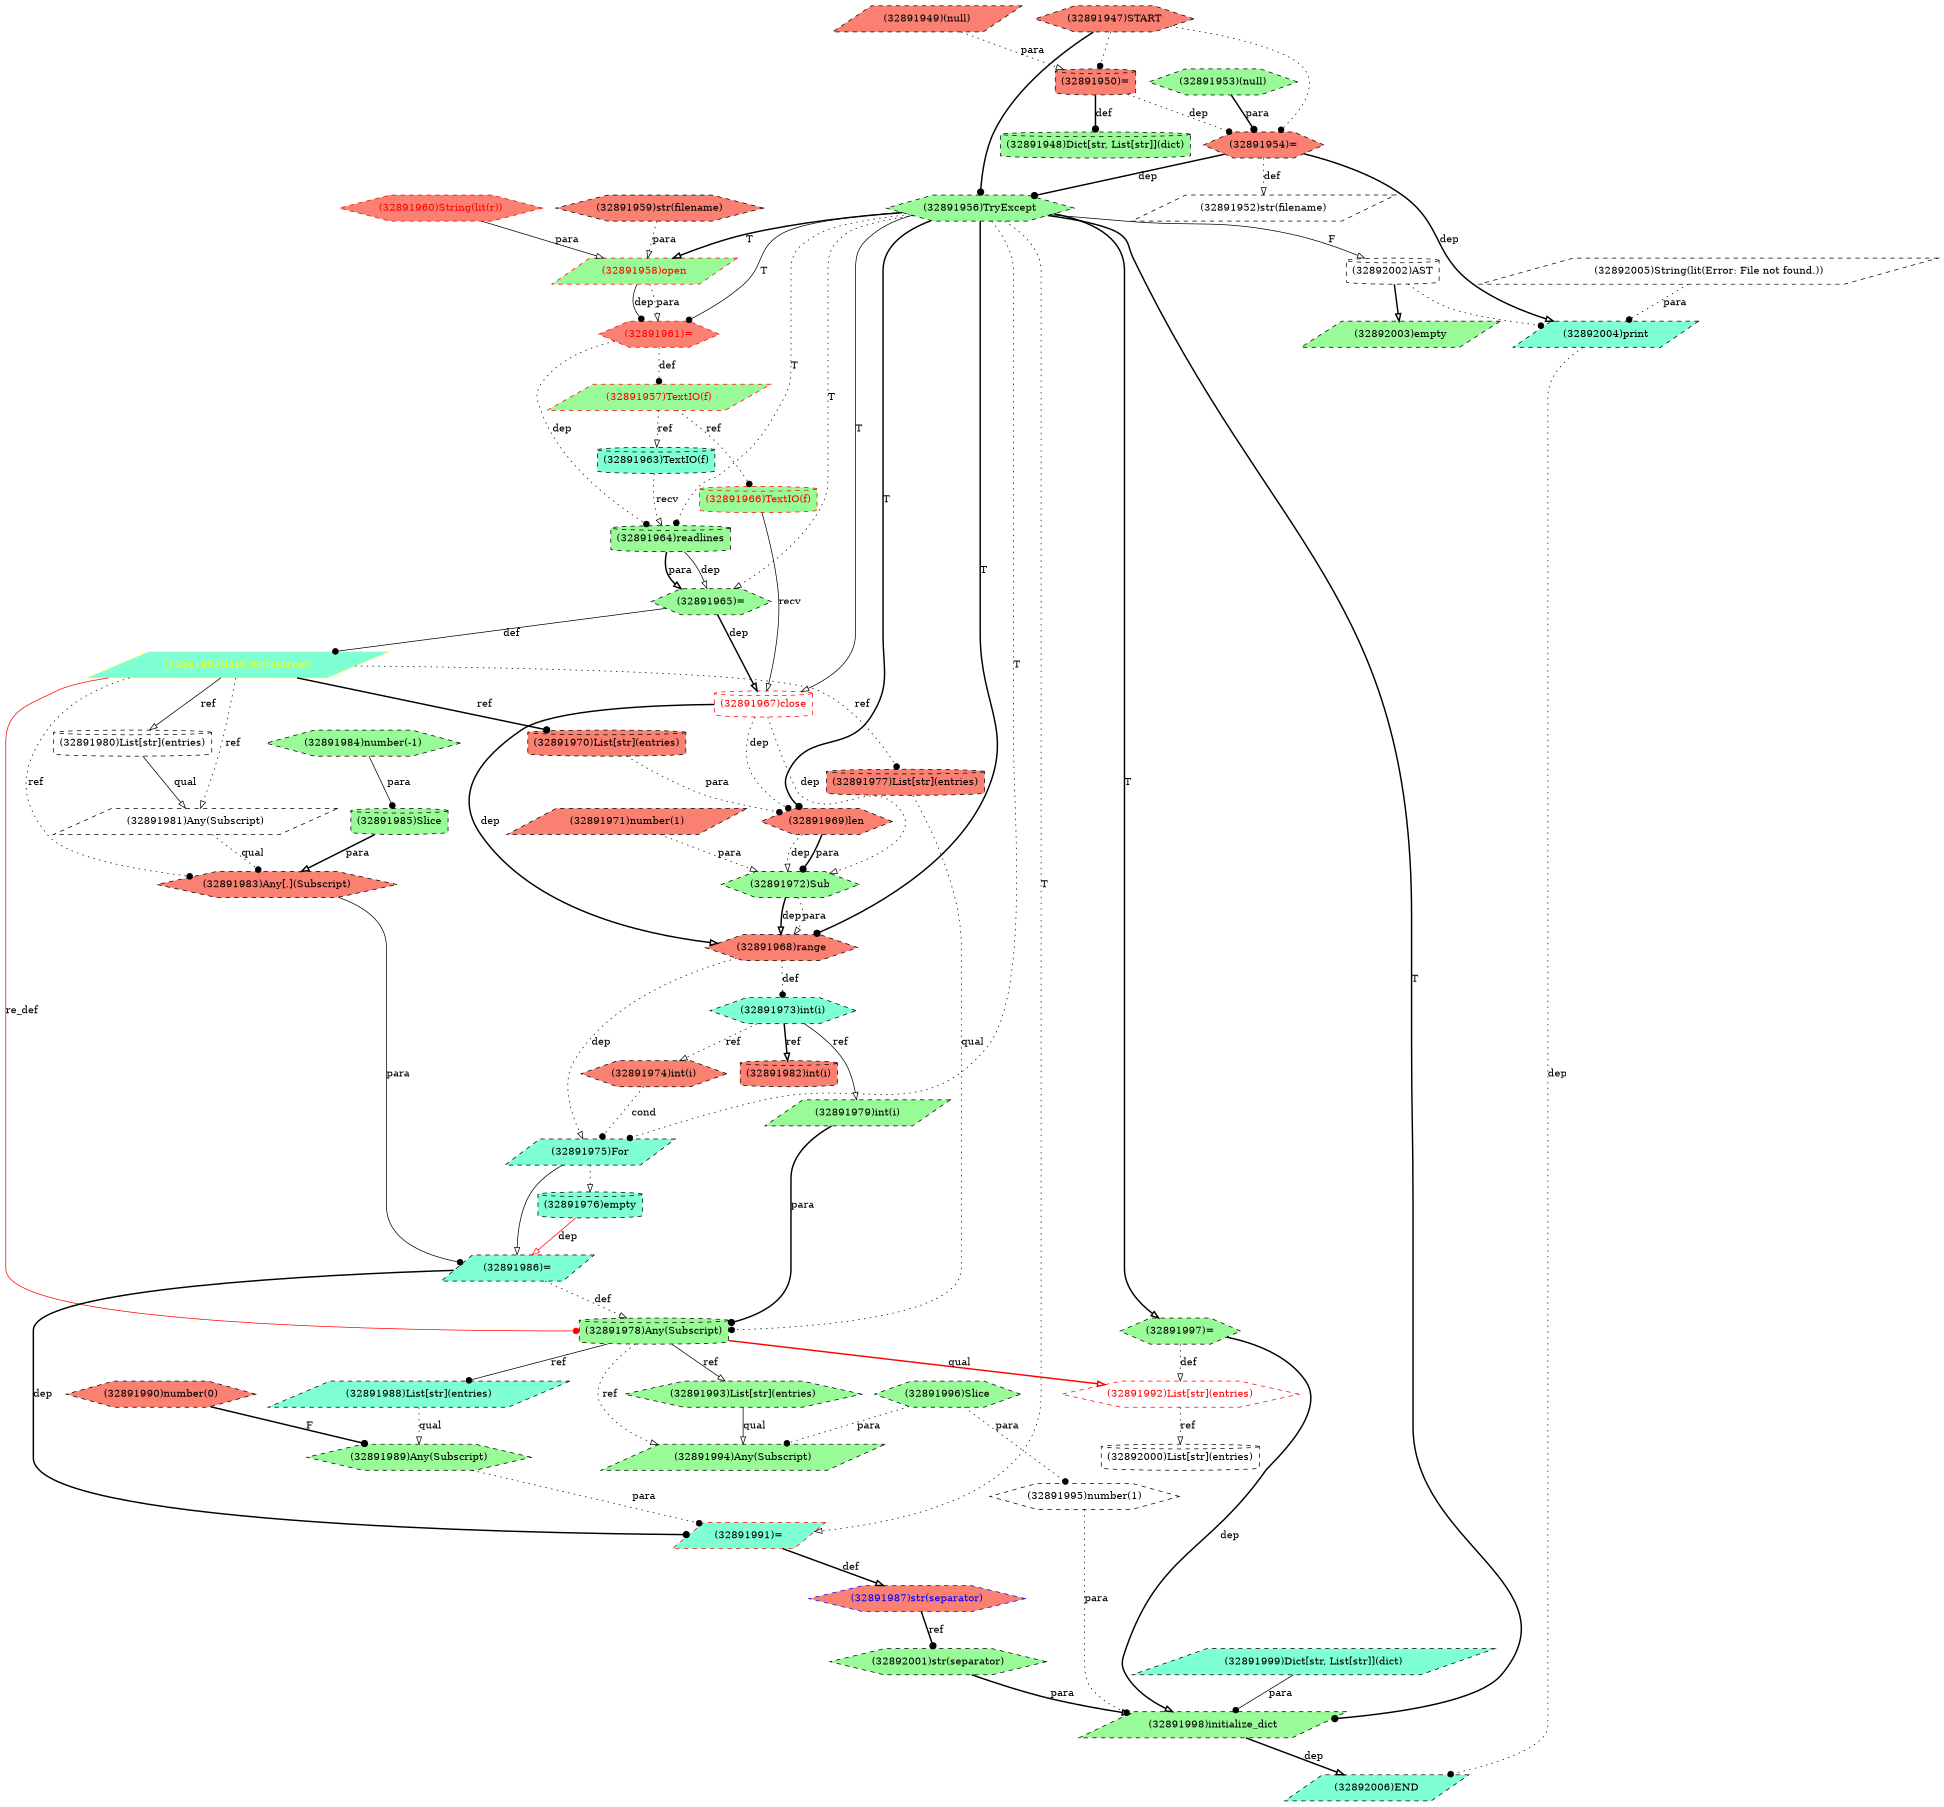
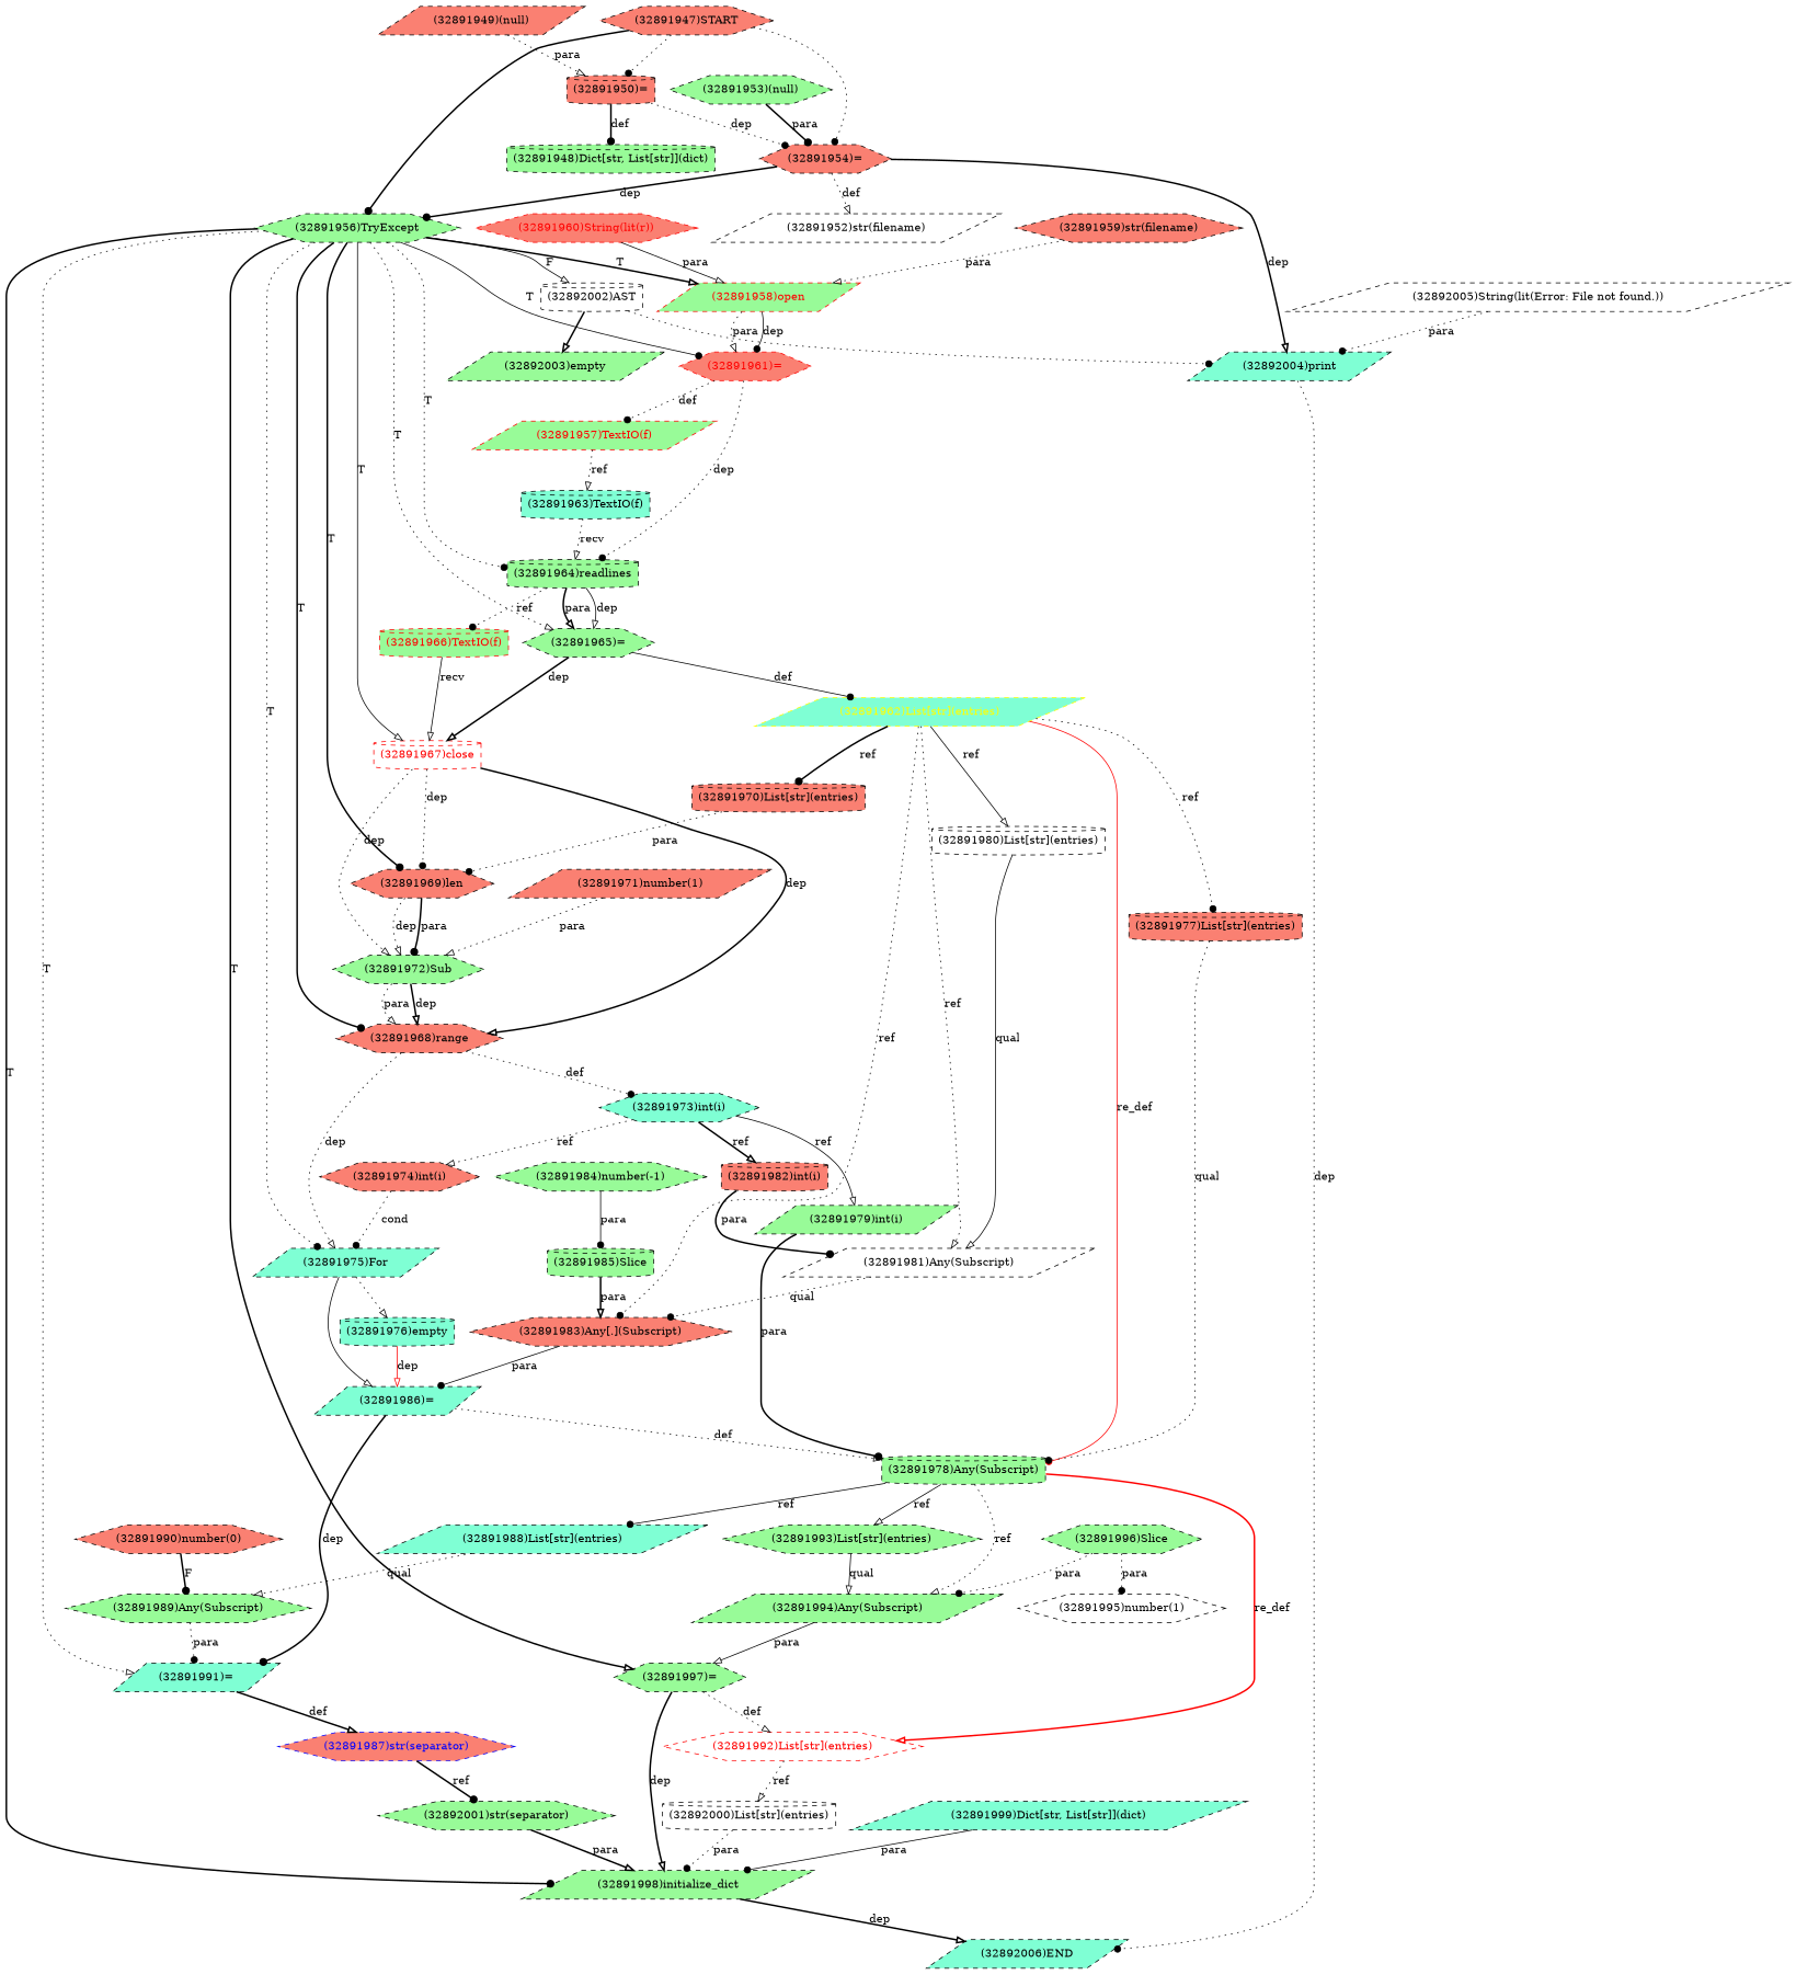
  digraph {
    node [fillcolor=palegreen shape=hexagon style="dashed,filled"]
    edge [arrowhead=onormal style=dotted]
    n1 [label="(32891965)="]
    n2 [color=red fillcolor=white fontcolor=red label="(32891967)close" shape=cylinder]
    n3 [color=yellow fillcolor=aquamarine fontcolor=yellow label="(32891962)List[str](entries)" shape=parallelogram]
    n4 [fillcolor=salmon label="(32891969)len"]
    n5 [label="(32891972)Sub"]
    n6 [fillcolor=salmon label="(32891968)range"]
    n7 [fillcolor=white label="(32891981)Any(Subscript)" shape=parallelogram]
    n8 [fillcolor=salmon label="(32891983)Any[.](Subscript)"]
    n9 [fillcolor=salmon label="(32891977)List[str](entries)" shape=cylinder]
    n10 [label="(32891978)Any(Subscript)" shape=cylinder]
    n11 [fillcolor=white label="(32891980)List[str](entries)" shape=cylinder]
    n12 [fillcolor=salmon label="(32891970)List[str](entries)" shape=cylinder]
    n13 [label="(32891984)number(-1)"]
    n14 [label="(32891985)Slice" shape=cylinder]
    n15 [label="(32891996)Slice"]
    n16 [label="(32891994)Any(Subscript)" shape=parallelogram]
    n17 [fillcolor=white label="(32891995)number(1)"]
    n18 [label="(32891997)="]
    n19 [color=blue fillcolor=salmon fontcolor=blue label="(32891987)str(separator)"]
    n20 [label="(32892001)str(separator)"]
    n21 [label="(32891998)initialize_dict" shape=parallelogram]
    n22 [color=red fillcolor=white fontcolor=red label="(32891992)List[str](entries)"]
    n23 [fillcolor=white label="(32892000)List[str](entries)" shape=cylinder]
    n24 [fillcolor=aquamarine label="(32892006)END" shape=parallelogram]
-   n25 [fillcolor=aquamarine label="(32891991)=" shape=parallelogram color=red]
+   n25 [fillcolor=aquamarine label="(32891991)=" shape=parallelogram]
    n26 [fillcolor=salmon label="(32891947)START"]
    n27 [fillcolor=salmon label="(32891954)="]
    n28 [label="(32891956)TryExcept"]
    n29 [fillcolor=salmon label="(32891950)=" shape=cylinder]
    n30 [fillcolor=white label="(32891952)str(filename)" shape=parallelogram]
    n31 [fillcolor=aquamarine label="(32892004)print" shape=parallelogram]
    n32 [color=red fontcolor=red label="(32891958)open" shape=parallelogram]
    n33 [label="(32891964)readlines" shape=cylinder]
    n34 [color=red fillcolor=salmon fontcolor=red label="(32891961)="]
    n35 [fillcolor=aquamarine label="(32891975)For" shape=parallelogram]
    n36 [fillcolor=white label="(32892002)AST" shape=cylinder]
    n37 [label="(32891948)Dict[str, List[str]](dict)" shape=cylinder]
    n38 [fillcolor=salmon label="(32891971)number(1)" shape=parallelogram]
    n39 [fillcolor=aquamarine label="(32891986)=" shape=parallelogram]
    n40 [label="(32891993)List[str](entries)"]
    n41 [fillcolor=aquamarine label="(32891988)List[str](entries)" shape=parallelogram]
    n42 [color=red fillcolor=salmon fontcolor=red label="(32891960)String(lit(r))"]
    n43 [fillcolor=salmon label="(32891949)(null)" shape=parallelogram]
    n44 [label="(32891989)Any(Subscript)"]
    n45 [fillcolor=salmon label="(32891982)int(i)" shape=cylinder]
    n46 [fillcolor=salmon label="(32891959)str(filename)"]
    n47 [fillcolor=salmon label="(32891990)number(0)"]
    n48 [label="(32891953)(null)"]
    n49 [color=red fontcolor=red label="(32891957)TextIO(f)" shape=parallelogram]
    n50 [color=black fillcolor=aquamarine fontcolor=black label="(32891973)int(i)"]
    n51 [fillcolor=aquamarine label="(32891976)empty" shape=cylinder]
    n52 [label="(32892003)empty" shape=parallelogram]
    n53 [fillcolor=salmon label="(32891974)int(i)"]
    n54 [fillcolor=aquamarine label="(32891963)TextIO(f)" shape=cylinder]
    n55 [color=red fontcolor=red label="(32891966)TextIO(f)" shape=cylinder]
    n56 [fillcolor=aquamarine label="(32891999)Dict[str, List[str]](dict)" shape=parallelogram]
    n57 [fillcolor=white label="(32892005)String(lit(Error: File not found.))" shape=parallelogram]
    n58 [label="(32891979)int(i)" shape=parallelogram]
    n1 -> n2 [label=dep style=bold]
    n1 -> n3 [arrowhead=dot label=def style=solid]
    n2 -> n4 [arrowhead=dot label=dep]
    n2 -> n5 [label=dep]
    n2 -> n6 [label=dep style=bold]
    n3 -> n7 [label=ref]
    n3 -> n8 [arrowhead=dot label=ref]
    n3 -> n9 [arrowhead=dot label=ref]
    n3 -> n10 [arrowhead=dot color=red label=re_def style=solid]
    n3 -> n11 [label=ref style=solid]
    n3 -> n12 [arrowhead=dot label=ref style=bold]
    n4 -> n5 [label=dep]
    n4 -> n5 [arrowhead=dot label=para style=bold]
    n5 -> n6 [label=dep style=bold]
    n5 -> n6 [label=para]
    n6 -> n35 [label=dep]
    n6 -> n50 [arrowhead=dot label=def]
    n7 -> n8 [arrowhead=dot label=qual]
    n8 -> n39 [arrowhead=dot label=para style=solid]
    n9 -> n10 [arrowhead=dot label=qual]
    n10 -> n16 [label=ref]
-   n10 -> n22 [color=red label=qual style=bold]
+   n10 -> n22 [color=red label=re_def style=bold]
    n10 -> n40 [label=ref style=solid]
    n10 -> n41 [arrowhead=dot label=ref style=solid]
    n11 -> n7 [label=qual style=solid]
    n12 -> n4 [arrowhead=dot label=para]
    n13 -> n14 [arrowhead=dot label=para style=solid]
    n14 -> n8 [label=para style=bold]
    n15 -> n16 [arrowhead=dot label=para]
    n15 -> n17 [arrowhead=dot label=para]
+   n16 -> n18 [label=para style=solid]
    n18 -> n21 [label=dep style=bold]
    n18 -> n22 [label=def]
    n19 -> n20 [arrowhead=dot label=ref style=bold]
    n20 -> n21 [label=para style=bold]
    n21 -> n24 [label=dep style=bold]
    n22 -> n23 [label=ref]
-   n17 -> n21 [arrowhead=dot label=para]
+   n23 -> n21 [arrowhead=dot label=para]
    n25 -> n19 [label=def style=bold]
    n26 -> n27 [arrowhead=dot]
    n26 -> n28 [arrowhead=dot style=bold]
    n26 -> n29 [arrowhead=dot]
    n27 -> n28 [arrowhead=dot label=dep style=bold]
    n27 -> n30 [label=def]
    n27 -> n31 [label=dep style=bold]
    n28 -> n1 [label=T]
    n28 -> n2 [label=T style=solid]
    n28 -> n4 [arrowhead=dot label=T style=bold]
    n28 -> n6 [arrowhead=dot label=T style=bold]
    n28 -> n18 [label=T style=bold]
    n28 -> n21 [arrowhead=dot label=T style=bold]
    n28 -> n25 [label=T]
    n28 -> n32 [label=T style=bold]
    n28 -> n33 [arrowhead=dot label=T]
    n28 -> n34 [arrowhead=dot label=T style=solid]
    n28 -> n35 [arrowhead=dot label=T]
    n28 -> n36 [label=F style=solid]
    n29 -> n27 [arrowhead=dot label=dep]
    n29 -> n37 [arrowhead=dot label=def style=bold]
    n31 -> n24 [arrowhead=dot label=dep]
    n32 -> n34 [arrowhead=dot label=dep style=solid]
    n32 -> n34 [label=para]
    n33 -> n1 [label=dep style=solid]
    n33 -> n1 [label=para style=bold]
    n34 -> n33 [arrowhead=dot label=dep]
    n34 -> n49 [arrowhead=dot label=def]
    n35 -> n39 [style=solid]
    n35 -> n51
    n36 -> n31 [arrowhead=dot]
    n36 -> n52 [style=bold]
    n38 -> n5 [label=para]
    n39 -> n10 [label=def]
    n39 -> n25 [arrowhead=dot label=dep style=bold]
    n40 -> n16 [label=qual style=solid]
    n41 -> n44 [label=qual]
    n42 -> n32 [label=para style=solid]
    n43 -> n29 [label=para]
    n44 -> n25 [arrowhead=dot label=para]
+   n45 -> n7 [arrowhead=dot label=para style=bold]
    n46 -> n32 [label=para]
    n47 -> n44 [arrowhead=dot label=F style=bold]
    n48 -> n27 [arrowhead=dot label=para style=bold]
    n49 -> n54 [label=ref]
-   n49 -> n55 [arrowhead=dot label=ref]
+   n33 -> n55 [arrowhead=dot label=ref]
    n50 -> n45 [label=ref style=bold]
    n50 -> n53 [label=ref]
    n50 -> n58 [label=ref style=solid]
    n51 -> n39 [color=red label=dep style=solid]
    n53 -> n35 [arrowhead=dot label=cond]
    n54 -> n33 [label=recv]
    n55 -> n2 [label=recv style=solid]
    n56 -> n21 [arrowhead=dot label=para style=solid]
    n57 -> n31 [arrowhead=dot label=para]
    n58 -> n10 [arrowhead=dot label=para style=bold]
  }
